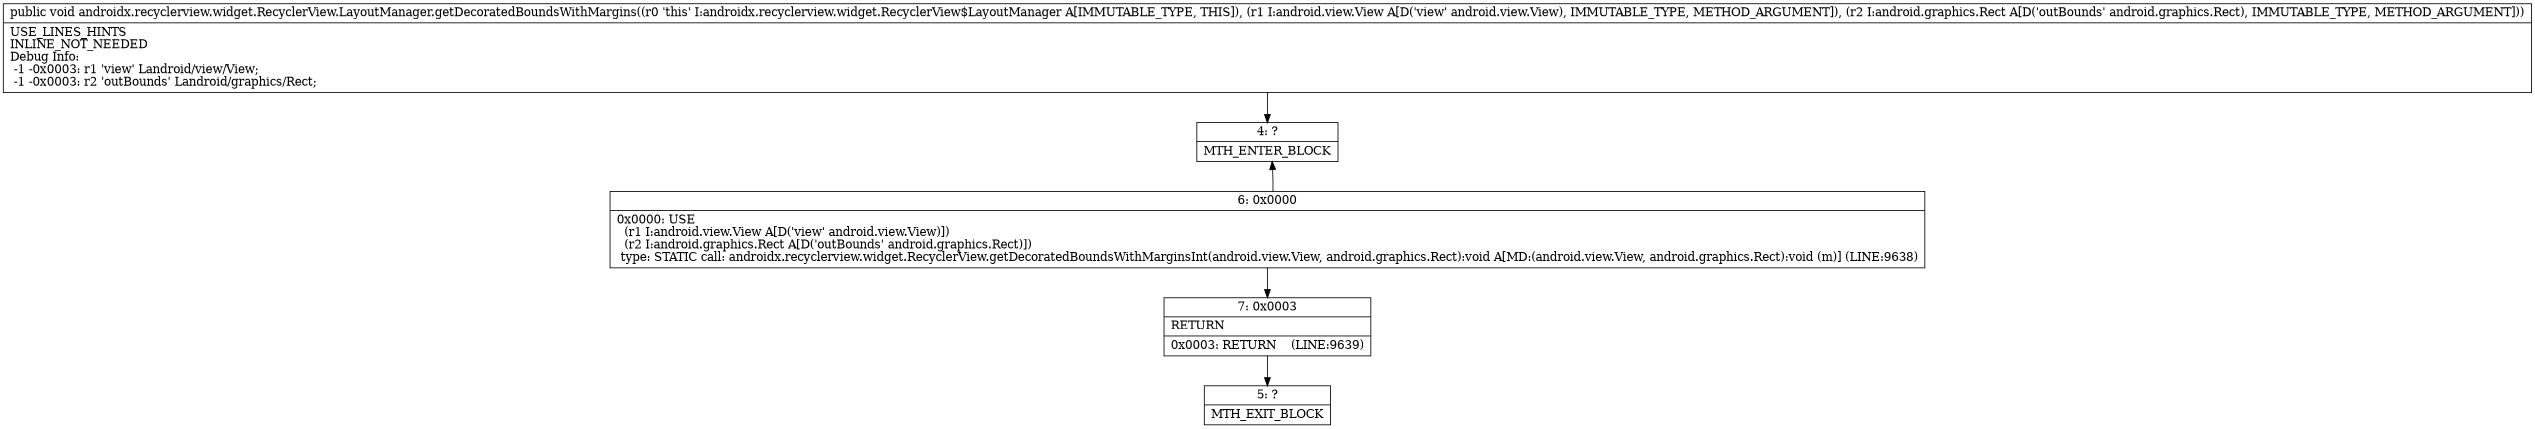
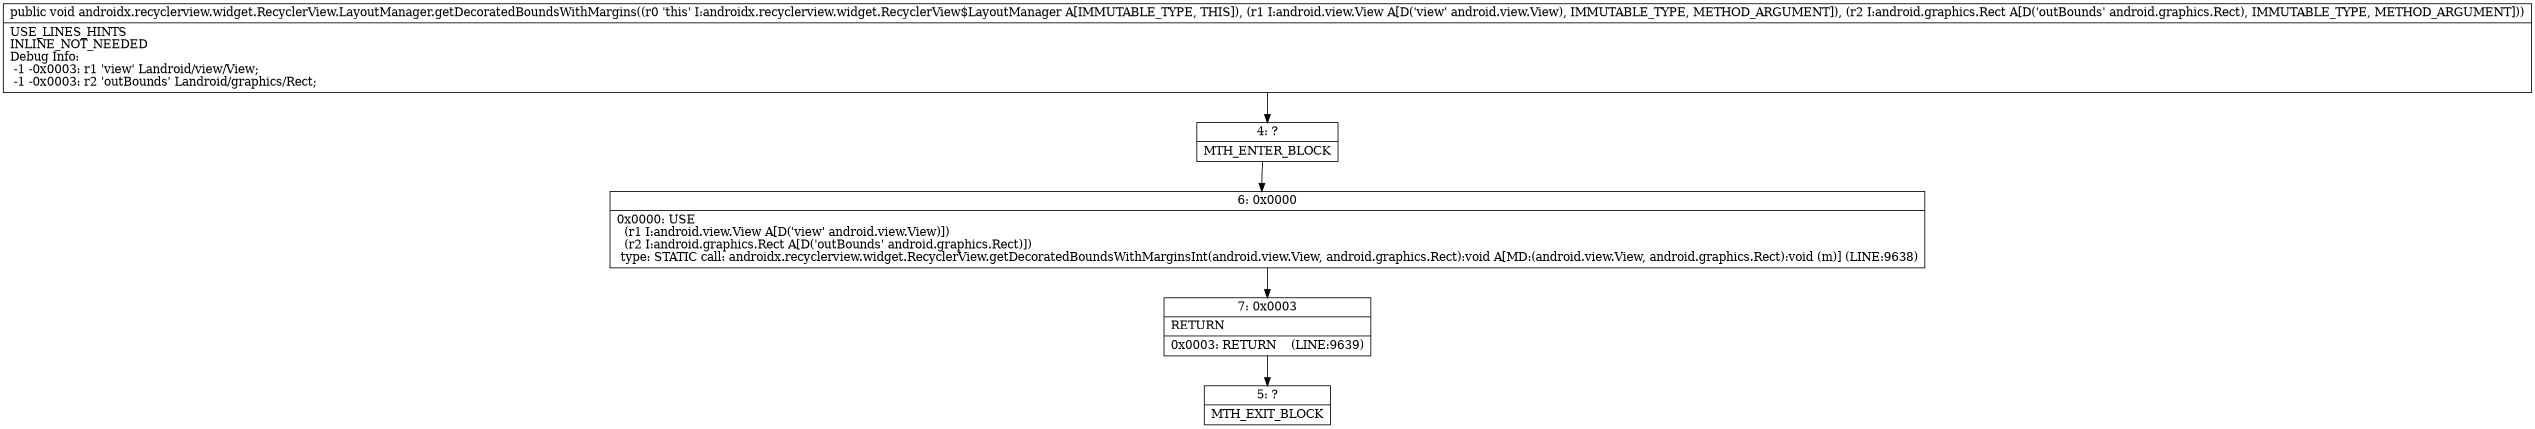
  digraph {
    node [shape=record]
    n1 [label="{4\:\ ?|MTH_ENTER_BLOCK\l}"]
    n2 [label="{6\:\ 0x0000|0x0000: USE  \l  (r1 I:android.view.View A[D('view' android.view.View)])\l  (r2 I:android.graphics.Rect A[D('outBounds' android.graphics.Rect)])\l type: STATIC call: androidx.recyclerview.widget.RecyclerView.getDecoratedBoundsWithMarginsInt(android.view.View, android.graphics.Rect):void A[MD:(android.view.View, android.graphics.Rect):void (m)] (LINE:9638)\l}"]
    n3 [label="{7\:\ 0x0003|RETURN\l|0x0003: RETURN    (LINE:9639)\l}"]
    n4 [label="{5\:\ ?|MTH_EXIT_BLOCK\l}"]
    n5 [label="{public void androidx.recyclerview.widget.RecyclerView.LayoutManager.getDecoratedBoundsWithMargins((r0 'this' I:androidx.recyclerview.widget.RecyclerView$LayoutManager A[IMMUTABLE_TYPE, THIS]), (r1 I:android.view.View A[D('view' android.view.View), IMMUTABLE_TYPE, METHOD_ARGUMENT]), (r2 I:android.graphics.Rect A[D('outBounds' android.graphics.Rect), IMMUTABLE_TYPE, METHOD_ARGUMENT]))  | USE_LINES_HINTS\lINLINE_NOT_NEEDED\lDebug Info:\l  \-1 \-0x0003: r1 'view' Landroid\/view\/View;\l  \-1 \-0x0003: r2 'outBounds' Landroid\/graphics\/Rect;\l}"]
-   n2 -> n1
+   n1 -> n2
    n2 -> n3
    n3 -> n4
    n5 -> n1
  }
